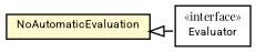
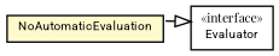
  digraph {
    nodesep=0.15
    rankdir=LR
    ranksep=0.25
    fontname="Playfair Display"
    node [fontcolor=black fontname="Playfair Display" fontsize=8 margin=0 shape=plaintext]
    n1 [height=0 label=<<table title="de.lmu.ifi.dbs.elki.evaluation.NoAutomaticEvaluation" border="0" cellborder="1" cellspacing="0" cellpadding="2" bgcolor="lemonChiffon" href="NoAutomaticEvaluation.html" target="_parent"> 		<tr><td><table border="0" cellspacing="0" cellpadding="1"> 		<tr><td align="center" balign="center"> <font face="Roboto">NoAutomaticEvaluation</font> </td></tr> 		</table></td></tr> 		</table>> width=0]
    n2 [height=0 label=<<table title="de.lmu.ifi.dbs.elki.evaluation.Evaluator" border="0" cellborder="1" cellspacing="0" cellpadding="2" href="Evaluator.html" target="_parent"> 		<tr><td><table border="0" cellspacing="0" cellpadding="1"> 		<tr><td align="center" balign="center"> &#171;interface&#187; </td></tr> 		<tr><td align="center" balign="center"> <font face="Roboto">Evaluator</font> </td></tr> 		</table></td></tr> 		</table>> width=0]
-   n1 -> n2 [arrowtail=empty color=black dir=back fontname="Playfair Display" fontsize=7 labelfontname=Roboto labelfontsize=7 style=dashed weight=9]
+   n2 -> n1 [arrowtail=empty color=black dir=back fontname="Playfair Display" fontsize=7 labelfontname=Roboto labelfontsize=7 style=dashed weight=9]
  }
